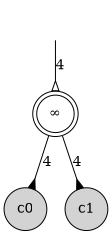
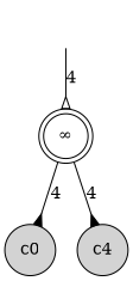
  digraph {
    node [shape=circle style=filled]
    edge [arrowhead=inv arrowtail=none dir=both]
    p [style=invisible]
    n2 [label="&infin;" shape=doublecircle style=solid]
    c0
-   c1
+   c1 [label=c4]
    p -> n2 [arrowhead=oinv label=4]
    n2 -> c0 [label=4]
    n2 -> c1 [label=4]
  }
